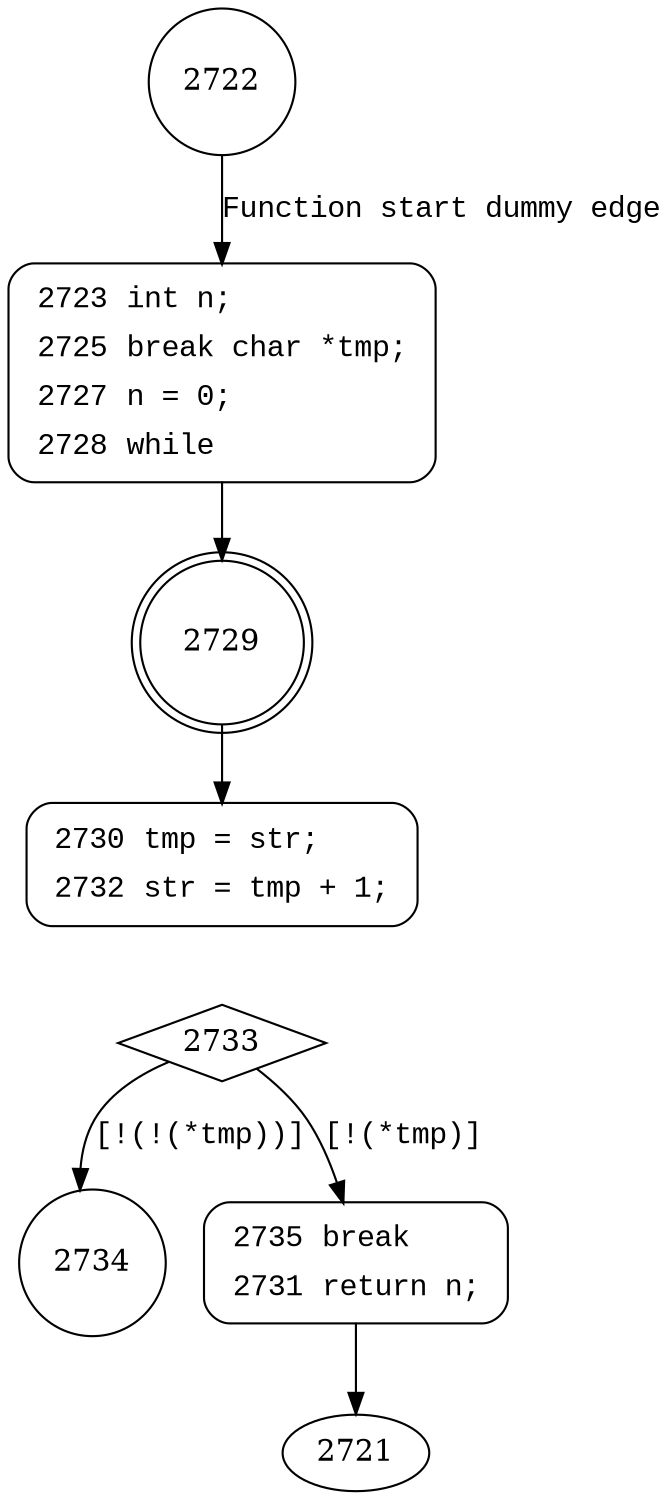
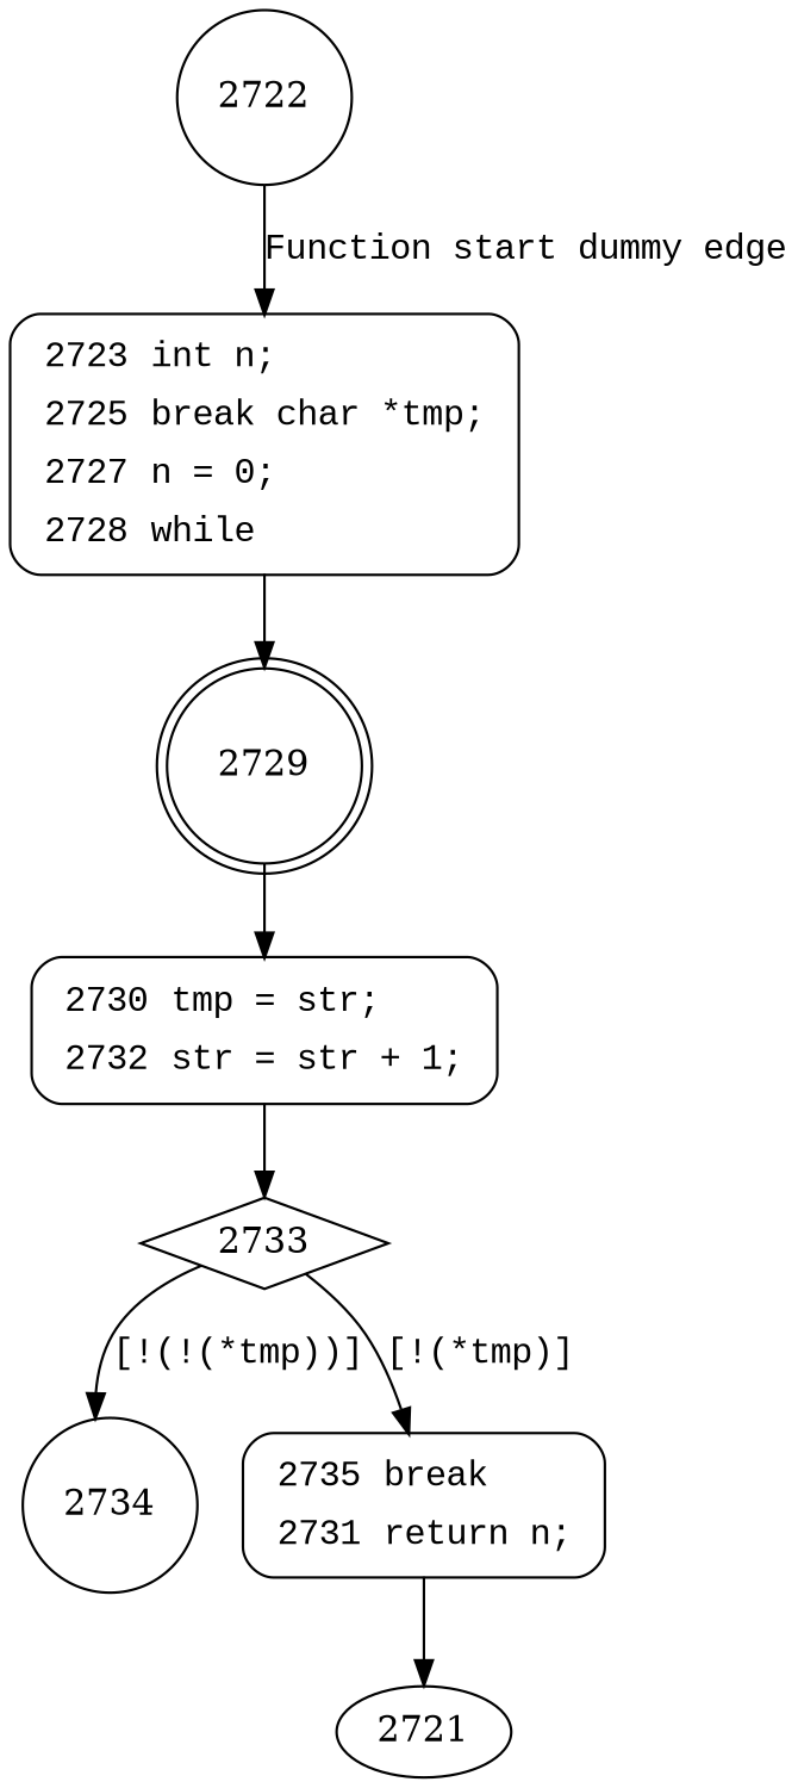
  digraph {
    node [shape=Mrecord]
    edge [fontname="Courier New"]
    n1 [fillcolor=white fontname="Courier New" label=<<table border="0" cellborder="0" cellpadding="3" bgcolor="white"><tr><td align="right">2723</td><td align="left">int n;</td></tr><tr><td align="right">2725</td><td align="left">break char *tmp;</td></tr><tr><td align="right">2727</td><td align="left">n = 0;</td></tr><tr><td align="right">2728</td><td align="left">while</td></tr></table>> penwidth=1 style="filled,bold"]
    2722 [shape=circle]
    2729 [shape=doublecircle]
-   n4 [fillcolor=white fontname="Courier New" label=<<table border="0" cellborder="0" cellpadding="3" bgcolor="white"><tr><td align="right">2730</td><td align="left">tmp = str;</td></tr><tr><td align="right">2732</td><td align="left">str = tmp + 1;</td></tr></table>> penwidth=1 style="filled,bold"]
+   n4 [fillcolor=white fontname="Courier New" label=<<table border="0" cellborder="0" cellpadding="3" bgcolor="white"><tr><td align="right">2730</td><td align="left">tmp = str;</td></tr><tr><td align="right">2732</td><td align="left">str = str + 1;</td></tr></table>> penwidth=1 style="filled,bold"]
    2733 [shape=diamond]
    2734 [shape=circle]
    n7 [fillcolor=white fontname="Courier New" label=<<table border="0" cellborder="0" cellpadding="3" bgcolor="white"><tr><td align="right">2735</td><td align="left">break</td></tr><tr><td align="right">2731</td><td align="left">return n;</td></tr></table>> penwidth=1 style="filled,bold"]
    2721 [shape=""]
    n1 -> 2729 [fontname=""]
    2722 -> n1 [label="Function start dummy edge"]
    2729 -> n4
+   n4 -> 2733 [fontname=""]
    2733 -> 2734 [label="[!(!(*tmp))]"]
    2733 -> n7 [label="[!(*tmp)]"]
    n7 -> 2721 [fontname=""]
  }
